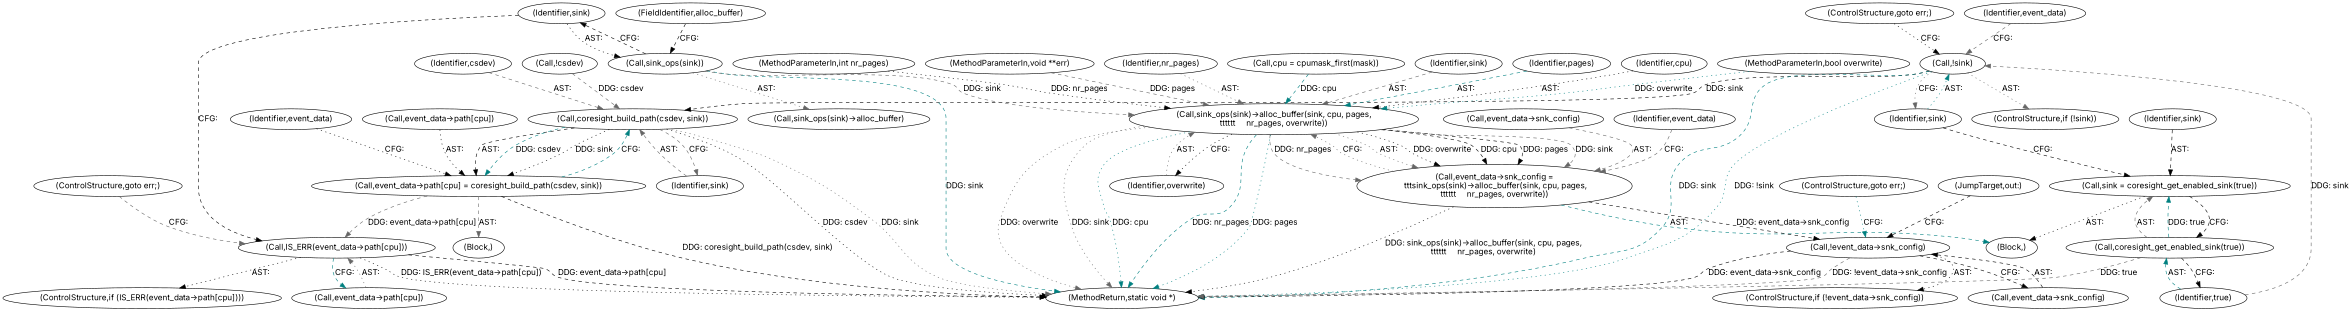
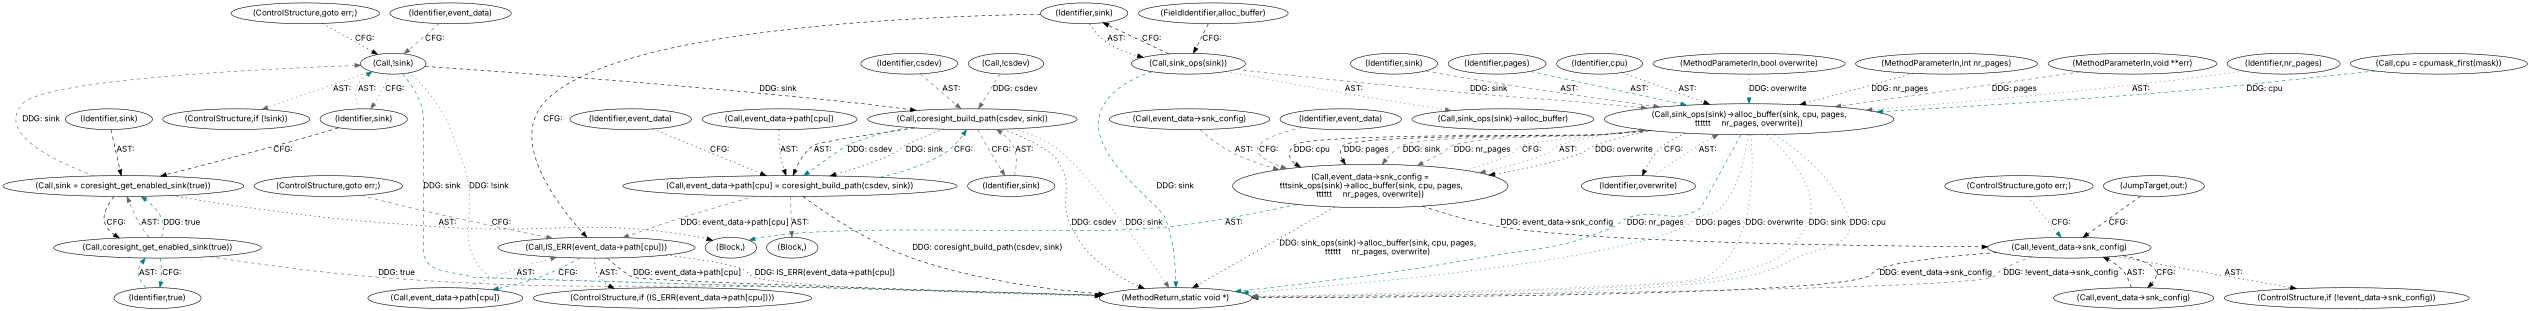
  digraph {
    fontname=Inter
    node [fontname=Inter]
    edge [color=black fontname=Inter style=dashed]
    n1 [label="(Call,!sink)"]
    n2 [label="(Call,coresight_build_path(csdev, sink))"]
    n3 [label="(MethodReturn,static void *)"]
    n4 [label="(ControlStructure,if (!sink))"]
    n5 [label="(Identifier,sink)"]
    n6 [label="(Call,event_data->path[cpu] = coresight_build_path(csdev, sink))"]
    n7 [label="(Identifier,sink)"]
    n8 [label="(Call,sink = coresight_get_enabled_sink(true))"]
    n9 [label="(Call,coresight_get_enabled_sink(true))"]
    n10 [label="(Block,)"]
    n11 [label="(Identifier,true)"]
    n12 [label="(Call,IS_ERR(event_data->path[cpu]))"]
    n13 [label="(Block,)"]
    n14 [label="(Call,sink_ops(sink))"]
    n15 [label="(Call,sink_ops(sink)->alloc_buffer(sink, cpu, pages,\n\t\t\t\t\t\t     nr_pages, overwrite))"]
    n16 [label="(Identifier,sink)"]
    n17 [label="(Call,sink_ops(sink)->alloc_buffer)"]
    n18 [label="(Call,event_data->path[cpu])"]
    n19 [label="(ControlStructure,if (IS_ERR(event_data->path[cpu])))"]
    n20 [label="(Call,event_data->snk_config =\n \t\t\tsink_ops(sink)->alloc_buffer(sink, cpu, pages,\n\t\t\t\t\t\t     nr_pages, overwrite))"]
    n21 [label="(Identifier,overwrite)"]
    n22 [label="(Call,!event_data->snk_config)"]
    n23 [label="(ControlStructure,if (!event_data->snk_config))"]
    n24 [label="(Call,event_data->snk_config)"]
    n25 [label="(ControlStructure,goto err;)"]
    n26 [label="(ControlStructure,goto err;)"]
    n27 [label="(Identifier,sink)"]
    n28 [label="(Identifier,pages)"]
    n29 [label="(Identifier,event_data)"]
    n30 [label="(ControlStructure,goto err;)"]
    n31 [label="(Call,event_data->snk_config)"]
    n32 [label="(Identifier,csdev)"]
    n33 [label="(Identifier,cpu)"]
    n34 [label="(Identifier,event_data)"]
    n35 [label="(Identifier,sink)"]
    n36 [label="(MethodParameterIn,bool overwrite)"]
    n37 [label="(JumpTarget,out:)"]
    n38 [label="(MethodParameterIn,int nr_pages)"]
    n39 [label="(Identifier,event_data)"]
    n40 [label="(MethodParameterIn,void **err)"]
    n41 [label="(Call,event_data->path[cpu])"]
    n42 [label="(Call,!csdev)"]
    n43 [label="(FieldIdentifier,alloc_buffer)"]
    n44 [label="(Identifier,nr_pages)"]
    n45 [label="(Call,cpu = cpumask_first(mask))"]
    n1 -> n2 [label="DDG: sink"]
    n1 -> n3 [color=teal label="DDG: sink"]
    n1 -> n3 [color=teal label="DDG: !sink" style=dotted]
    n1 -> n4 [color=gray40 label="AST: " style=dotted]
    n1 -> n5 [color=gray40 label="CFG: " style=dotted]
    n2 -> n3 [label="DDG: csdev" style=dotted]
    n2 -> n3 [color=gray40 label="DDG: sink" style=dotted]
    n2 -> n6 [label="AST: "]
    n2 -> n6 [color=teal label="DDG: csdev"]
    n2 -> n6 [label="DDG: sink" style=dotted]
    n2 -> n7 [color=gray40 label="CFG: "]
    n5 -> n1 [color=teal label="AST: " style=dotted]
    n5 -> n8 [label="CFG: "]
    n6 -> n2 [color=teal label="CFG: "]
    n6 -> n3 [label="DDG: coresight_build_path(csdev, sink)"]
    n6 -> n12 [color=gray40 label="DDG: event_data->path[cpu]"]
    n6 -> n13 [color=gray40 label="AST: "]
    n7 -> n2 [color=gray40 label="AST: "]
-   n11 -> n1 [color=gray40 label="DDG: sink"]
+   n8 -> n1 [color=gray40 label="DDG: sink"]
    n8 -> n9 [label="CFG: "]
    n8 -> n10 [label="AST: " style=dotted]
    n9 -> n3 [color=gray40 label="DDG: true"]
    n9 -> n8 [color=gray40 label="AST: "]
    n9 -> n8 [color=teal label="DDG: true"]
-   n9 -> n11 [label="CFG: "]
+   n9 -> n11 [color=teal label="CFG: "]
    n11 -> n9 [color=teal label="AST: "]
    n12 -> n3 [label="DDG: event_data->path[cpu]"]
    n12 -> n3 [label="DDG: IS_ERR(event_data->path[cpu])" style=dotted]
    n12 -> n18 [color=teal label="CFG: "]
    n12 -> n19 [label="AST: " style=dotted]
    n14 -> n3 [color=teal label="DDG: sink"]
    n14 -> n15 [color=gray40 label="DDG: sink"]
    n14 -> n16 [label="CFG: "]
    n14 -> n17 [color=gray40 label="AST: " style=dotted]
    n15 -> n3 [color=gray40 label="DDG: overwrite" style=dotted]
    n15 -> n3 [color=gray40 label="DDG: sink" style=dotted]
    n15 -> n3 [color=teal label="DDG: cpu" style=dotted]
    n15 -> n3 [color=teal label="DDG: nr_pages"]
    n15 -> n3 [color=teal label="DDG: pages" style=dotted]
    n15 -> n20 [color=gray40 label="AST: " style=dotted]
    n15 -> n20 [label="DDG: overwrite" style=dotted]
    n15 -> n20 [label="DDG: cpu"]
    n15 -> n20 [label="DDG: pages"]
    n15 -> n20 [color=gray40 label="DDG: sink"]
    n15 -> n20 [color=gray40 label="DDG: nr_pages"]
    n15 -> n21 [label="CFG: " style=dotted]
    n16 -> n12 [label="CFG: "]
    n16 -> n14 [label="AST: " style=dotted]
    n18 -> n12 [color=gray40 label="AST: " style=dotted]
    n20 -> n3 [label="DDG: sink_ops(sink)->alloc_buffer(sink, cpu, pages,\n\t\t\t\t\t\t     nr_pages, overwrite)" style=dotted]
    n20 -> n10 [color=teal label="AST: "]
    n20 -> n15 [color=gray40 label="CFG: " style=dotted]
    n20 -> n22 [label="DDG: event_data->snk_config"]
    n21 -> n15 [color=gray40 label="AST: " style=dotted]
    n22 -> n3 [label="DDG: event_data->snk_config"]
    n22 -> n3 [color=gray40 label="DDG: !event_data->snk_config"]
    n22 -> n23 [label="AST: " style=dotted]
    n22 -> n24 [label="CFG: "]
    n24 -> n22 [label="AST: "]
    n25 -> n1 [label="CFG: " style=dotted]
    n26 -> n12 [color=gray40 label="CFG: "]
    n27 -> n15 [color=gray40 label="AST: "]
    n28 -> n15 [color=teal label="AST: "]
    n29 -> n1 [color=gray40 label="CFG: "]
    n30 -> n22 [color=teal label="CFG: " style=dotted]
    n31 -> n20 [color=gray40 label="AST: "]
    n32 -> n2 [color=gray40 label="AST: "]
    n33 -> n15 [label="AST: " style=dotted]
    n34 -> n20 [color=gray40 label="CFG: "]
    n35 -> n8 [label="AST: "]
    n36 -> n15 [color=teal label="DDG: overwrite" style=dotted]
    n37 -> n22 [label="CFG: "]
    n38 -> n15 [label="DDG: nr_pages" style=dotted]
    n39 -> n6 [label="CFG: " style=dotted]
    n40 -> n15 [color=gray40 label="DDG: pages"]
    n41 -> n6 [label="AST: " style=dotted]
    n42 -> n2 [color=gray40 label="DDG: csdev"]
    n43 -> n14 [label="CFG: "]
    n44 -> n15 [color=gray40 label="AST: " style=dotted]
    n45 -> n15 [color=teal label="DDG: cpu"]
  }
